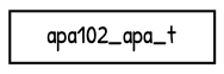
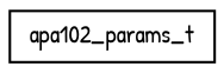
  digraph {
    rankdir=LR
    fontname="Patrick Hand"
-   n1 [color=black fillcolor=white fontname="Patrick Hand" fontsize=10 height=0.2 label=apa102_apa_t shape=record style=filled width=0.4]
+   n1 [color=black fillcolor=white fontname="Patrick Hand" fontsize=10 height=0.2 label=apa102_params_t shape=record style=filled width=0.4]
  }
